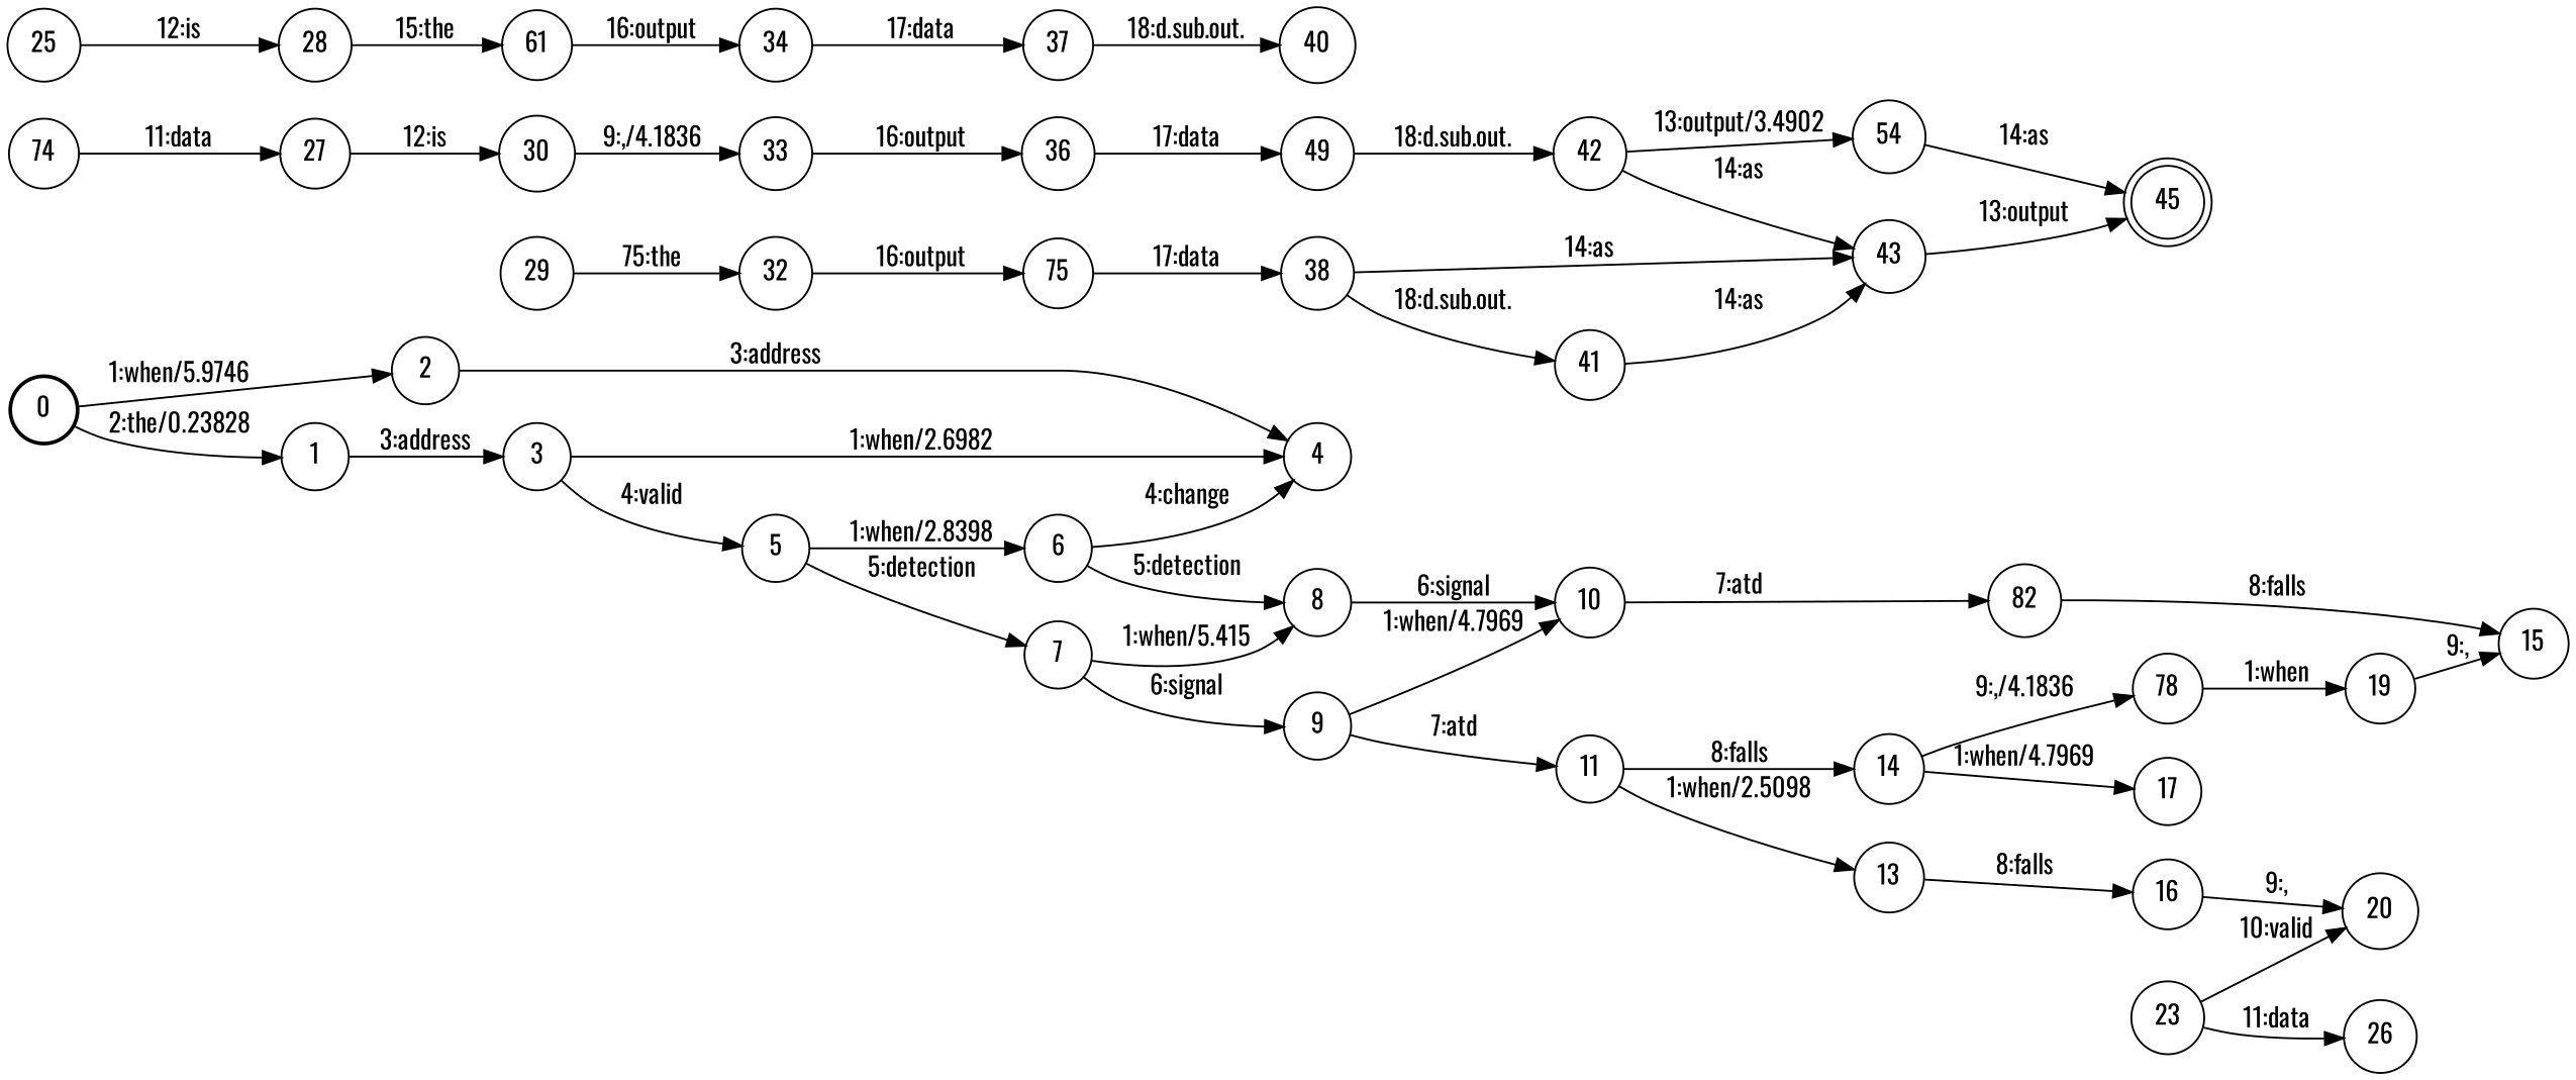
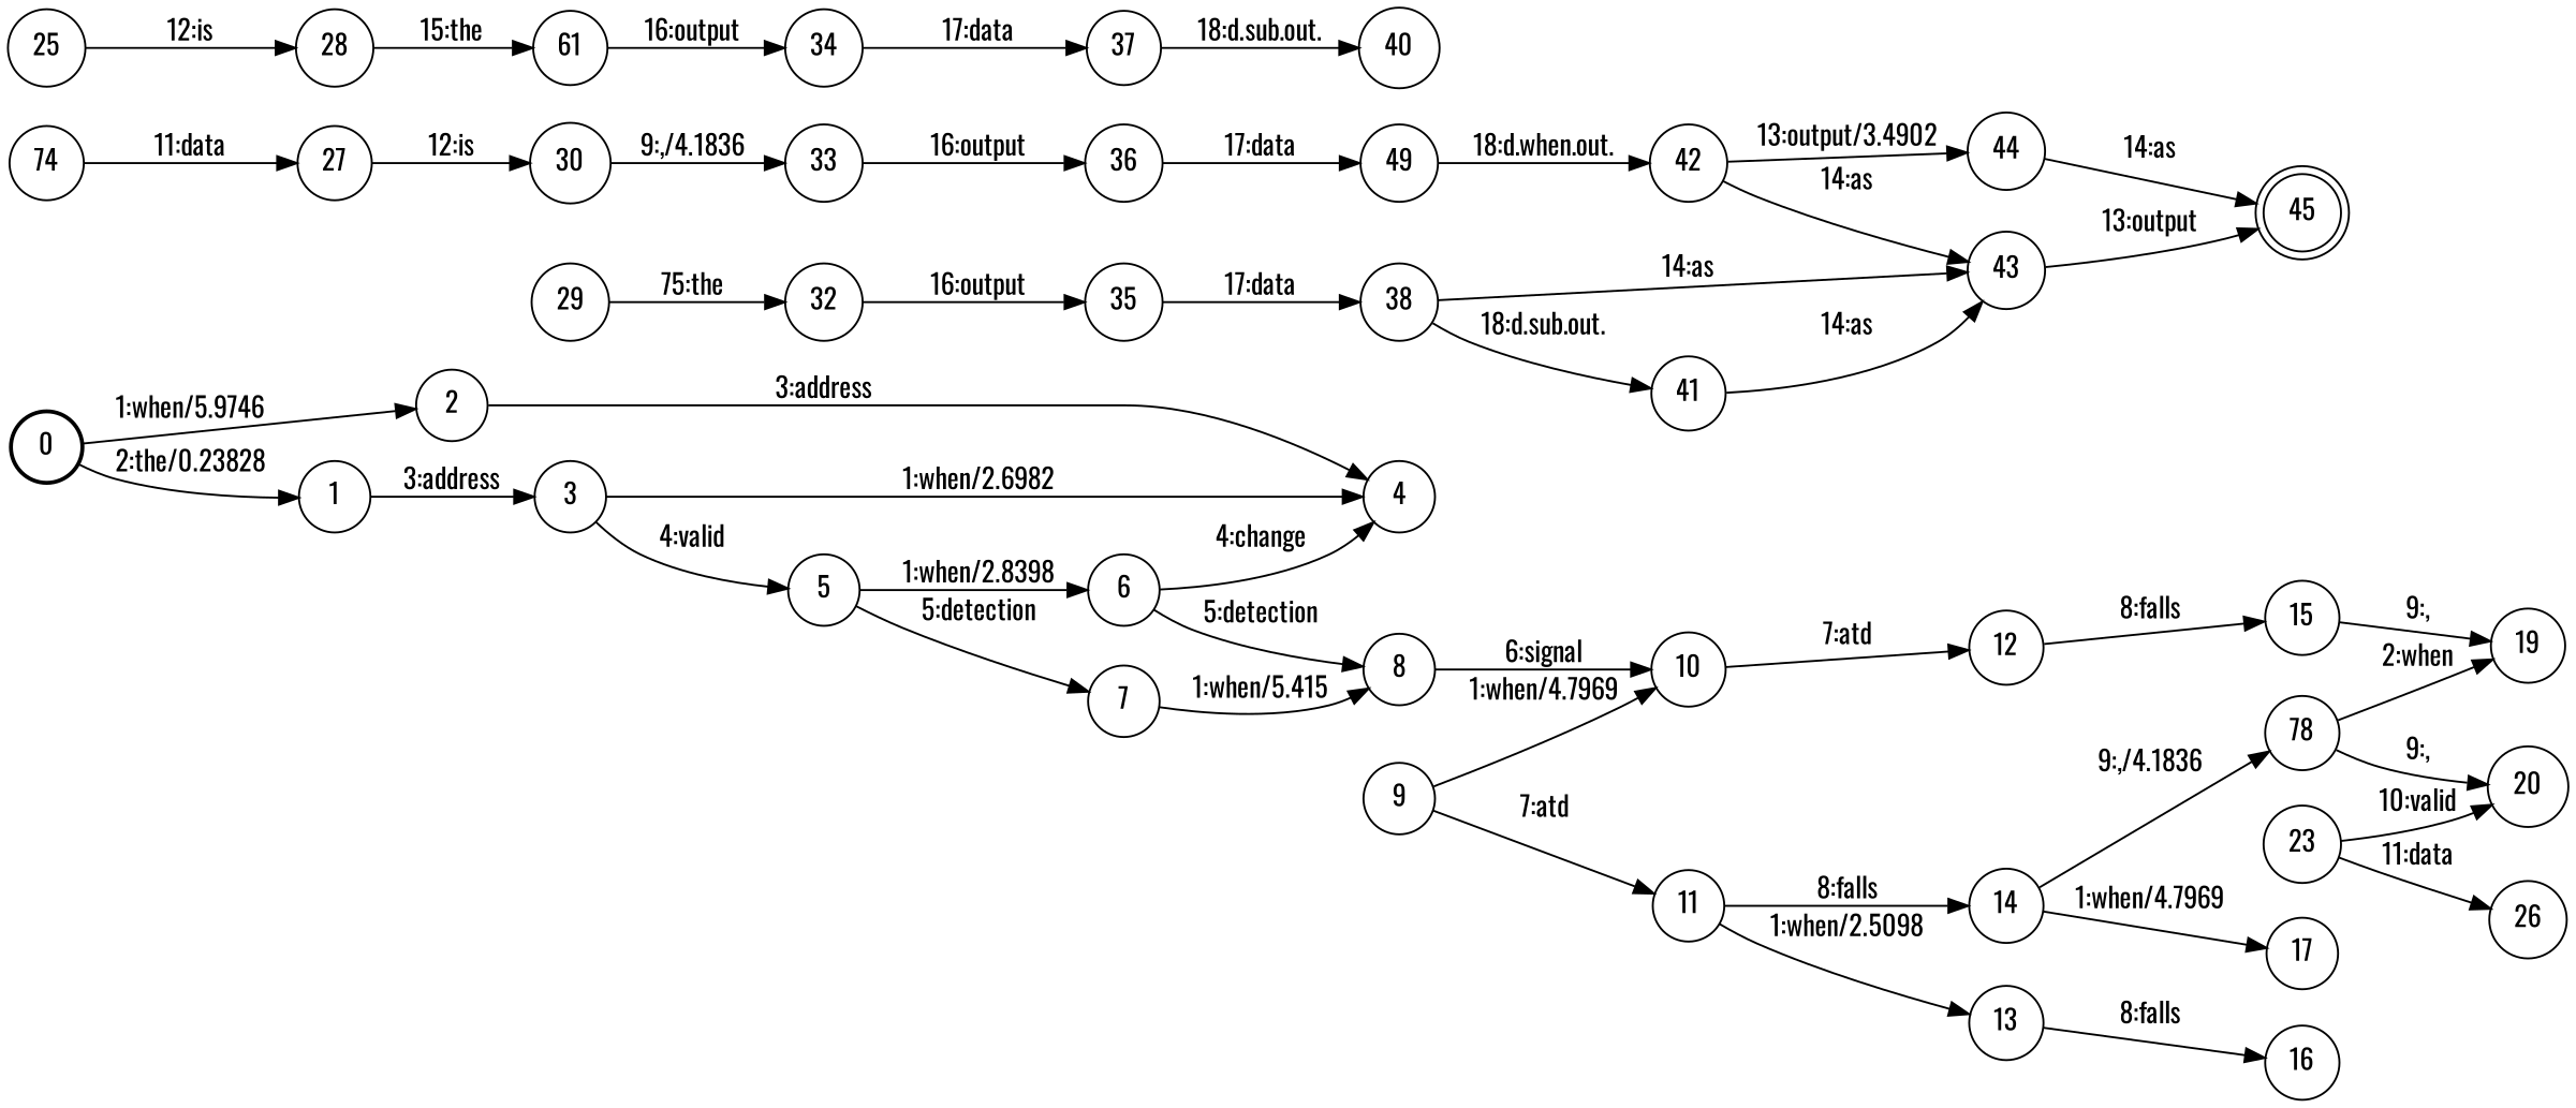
  digraph {
    fontname=Oswald
    nodesep=0.25
    rankdir=LR
    ranksep=0.4
    node [fontname=Oswald fontsize=14 shape=circle style=solid]
    edge [fontname=Oswald fontsize=14]
    n1 [label=0 style=bold]
    n2 [label=1]
    n3 [label=2]
    n4 [label=3]
    n5 [label=4]
    n6 [label=5]
    n7 [label=6]
    n8 [label=7]
    n9 [label=8]
    n10 [label=9]
    n11 [label=10]
    n12 [label=11]
-   n13 [label=82]
+   n13 [label=12]
    n14 [label=13]
    n15 [label=14]
    n16 [label=15]
    n17 [label=16]
    n18 [label=17]
    n19 [label=78]
    n20 [label=19]
    n21 [label=20]
    n22 [label=23]
    n23 [label=26]
    n24 [label=74]
    n25 [label=27]
    n26 [label=25]
    n27 [label=28]
    n28 [label=30]
    n29 [label=61]
    n30 [label=29]
    n31 [label=32]
    n32 [label=33]
    n33 [label=34]
-   n34 [label=75]
+   n34 [label=35]
    n35 [label=36]
    n36 [label=37]
    n37 [label=38]
    n38 [label=49]
    n39 [label=40]
    n40 [label=41]
    n41 [label=43]
    n42 [label=42]
-   n43 [label=54]
+   n43 [label=44]
    n44 [label=45 shape=doublecircle]
    n1 -> n2 [label="2:the/0.23828"]
    n1 -> n3 [label="1:when/5.9746"]
    n2 -> n4 [label="3:address"]
    n3 -> n5 [label="3:address"]
    n4 -> n5 [label="1:when/2.6982"]
    n4 -> n6 [label="4:valid"]
    n6 -> n7 [label="1:when/2.8398"]
    n6 -> n8 [label="5:detection"]
    n7 -> n5 [label="4:change"]
    n7 -> n9 [label="5:detection"]
    n8 -> n9 [label="1:when/5.415"]
-   n8 -> n10 [label="6:signal"]
    n9 -> n11 [label="6:signal"]
    n10 -> n11 [label="1:when/4.7969"]
    n10 -> n12 [label="7:atd"]
    n11 -> n13 [label="7:atd"]
    n12 -> n14 [label="1:when/2.5098"]
    n12 -> n15 [label="8:falls"]
    n13 -> n16 [label="8:falls"]
    n14 -> n17 [label="8:falls"]
    n15 -> n18 [label="1:when/4.7969"]
    n15 -> n19 [label="9:,/4.1836"]
-   n20 -> n16 [label="9:,"]
-   n17 -> n21 [label="9:,"]
-   n19 -> n20 [label="1:when"]
+   n16 -> n20 [label="9:,"]
+   n19 -> n21 [label="9:,"]
+   n19 -> n20 [label="2:when"]
    n22 -> n21 [label="10:valid"]
    n22 -> n23 [label="11:data"]
    n24 -> n25 [label="11:data"]
    n25 -> n28 [label="12:is"]
    n26 -> n27 [label="12:is"]
    n27 -> n29 [label="15:the"]
    n28 -> n32 [label="9:,/4.1836"]
    n29 -> n33 [label="16:output"]
    n30 -> n31 [label="75:the"]
    n31 -> n34 [label="16:output"]
    n32 -> n35 [label="16:output"]
    n33 -> n36 [label="17:data"]
    n34 -> n37 [label="17:data"]
    n35 -> n38 [label="17:data"]
    n36 -> n39 [label="18:d.sub.out."]
    n37 -> n40 [label="18:d.sub.out."]
    n37 -> n41 [label="14:as"]
-   n38 -> n42 [label="18:d.sub.out."]
+   n38 -> n42 [label="18:d.when.out."]
    n40 -> n41 [label="14:as"]
    n41 -> n44 [label="13:output"]
    n42 -> n41 [label="14:as"]
    n42 -> n43 [label="13:output/3.4902"]
    n43 -> n44 [label="14:as"]
  }
